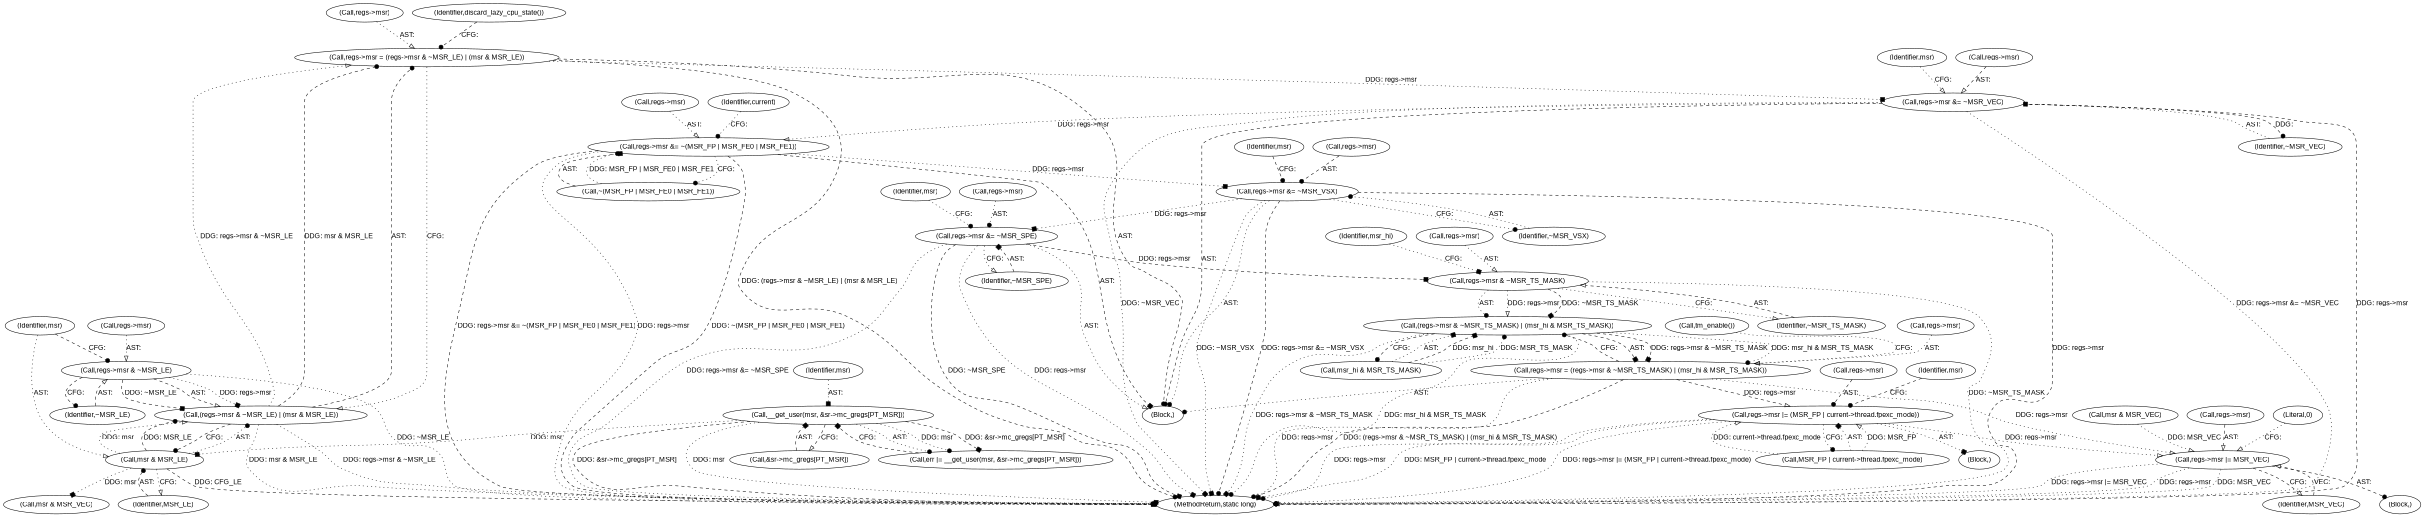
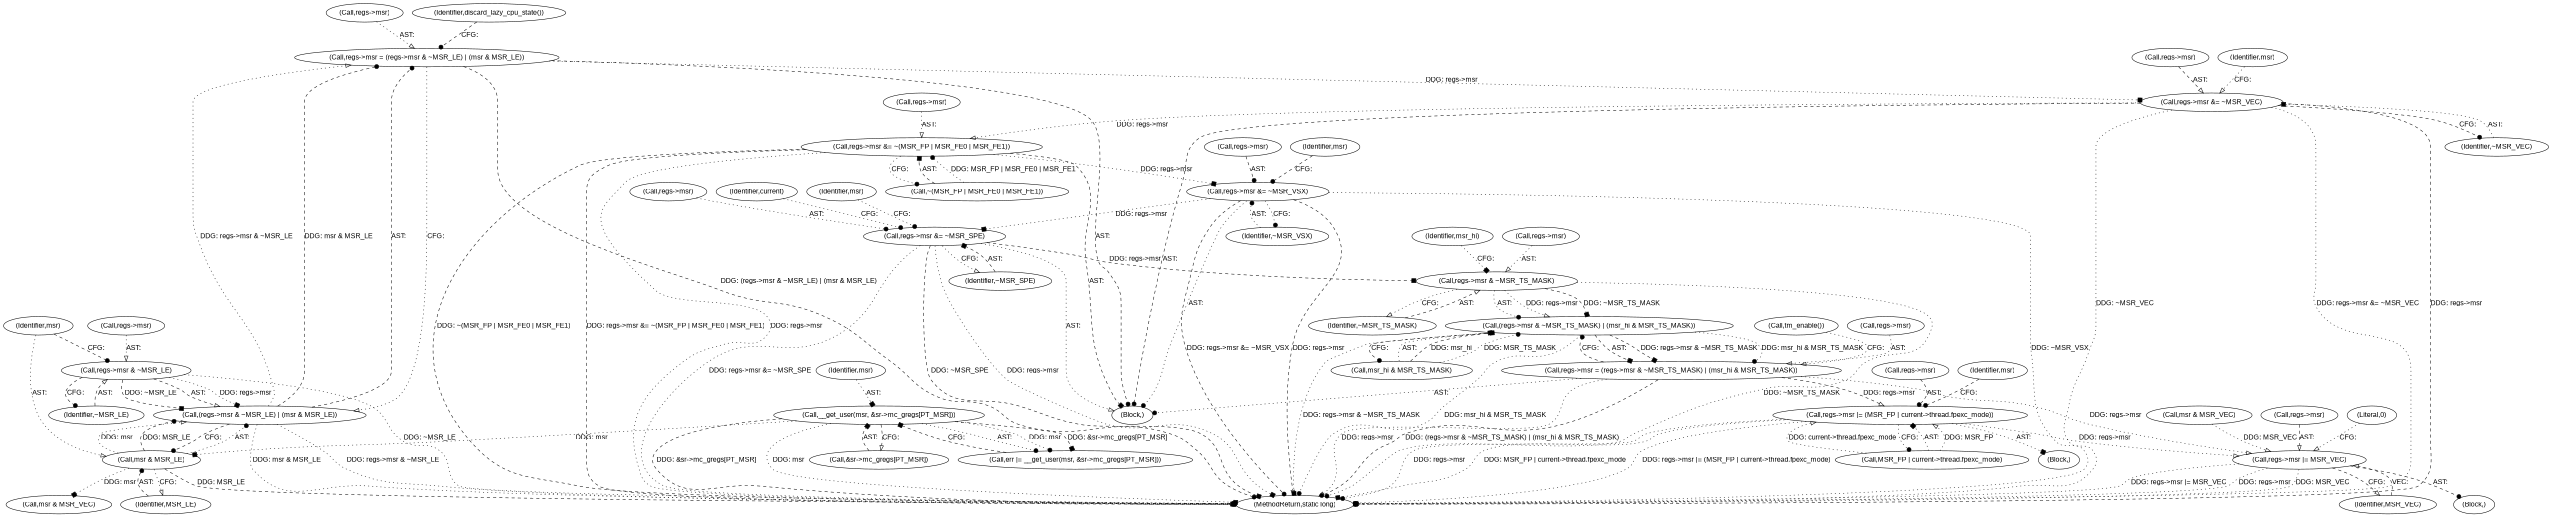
  digraph {
    fontname="Liberation Sans"
    node [fontname="Liberation Sans"]
    edge [arrowhead=dot fontname="Liberation Sans" style=dotted]
    n1 [label="(Call,regs->msr = (regs->msr & ~MSR_LE) | (msr & MSR_LE))"]
    n2 [label="(Call,(regs->msr & ~MSR_LE) | (msr & MSR_LE))"]
    n3 [label="(Call,regs->msr &= ~MSR_VEC)"]
    n4 [label="(Block,)"]
    n5 [label="(MethodReturn,static long)"]
    n6 [label="(Call,msr & MSR_LE)"]
    n7 [label="(Call,regs->msr &= ~(MSR_FP | MSR_FE0 | MSR_FE1))"]
    n8 [label="(Identifier,~MSR_VEC)"]
    n9 [label="(Call,msr & MSR_VEC)"]
    n10 [label="(Identifier,MSR_LE)"]
    n11 [label="(Call,regs->msr & ~MSR_LE)"]
    n12 [label="(Identifier,~MSR_LE)"]
    n13 [label="(Call,__get_user(msr, &sr->mc_gregs[PT_MSR]))"]
    n14 [label="(Call,&sr->mc_gregs[PT_MSR])"]
    n15 [label="(Call,err |= __get_user(msr, &sr->mc_gregs[PT_MSR]))"]
    n16 [label="(Call,regs->msr &= ~MSR_VSX)"]
    n17 [label="(Call,~(MSR_FP | MSR_FE0 | MSR_FE1))"]
    n18 [label="(Call,regs->msr &= ~MSR_SPE)"]
    n19 [label="(Identifier,~MSR_VSX)"]
    n20 [label="(Call,regs->msr & ~MSR_TS_MASK)"]
    n21 [label="(Identifier,~MSR_SPE)"]
    n22 [label="(Call,(regs->msr & ~MSR_TS_MASK) | (msr_hi & MSR_TS_MASK))"]
    n23 [label="(Identifier,~MSR_TS_MASK)"]
    n24 [label="(Call,regs->msr = (regs->msr & ~MSR_TS_MASK) | (msr_hi & MSR_TS_MASK))"]
    n25 [label="(Call,msr_hi & MSR_TS_MASK)"]
    n26 [label="(Call,regs->msr |= (MSR_FP | current->thread.fpexc_mode))"]
    n27 [label="(Call,regs->msr |= MSR_VEC)"]
    n28 [label="(Call,MSR_FP | current->thread.fpexc_mode)"]
    n29 [label="(Block,)"]
    n30 [label="(Identifier,MSR_VEC)"]
    n31 [label="(Block,)"]
    n32 [label="(Call,regs->msr)"]
    n33 [label="(Identifier,msr)"]
    n34 [label="(Call,tm_enable())"]
    n35 [label="(Call,regs->msr)"]
    n36 [label="(Call,regs->msr)"]
    n37 [label="(Call,msr & MSR_VEC)"]
    n38 [label="(Identifier,msr)"]
    n39 [label="(Call,regs->msr)"]
    n40 [label="(Call,regs->msr)"]
    n41 [label="(Call,regs->msr)"]
    n42 [label="(Call,regs->msr)"]
    n43 [label="(Identifier,msr)"]
    n44 [label="(Identifier,msr)"]
    n45 [label="(Call,regs->msr)"]
    n46 [label="(Identifier,discard_lazy_cpu_state())"]
    n47 [label="(Identifier,current)"]
    n48 [label="(Call,regs->msr)"]
    n49 [label="(Literal,0)"]
    n50 [label="(Identifier,msr)"]
    n51 [label="(Identifier,msr)"]
    n52 [label="(Identifier,msr_hi)"]
    n53 [label="(Call,regs->msr)"]
    n1 -> n2 [arrowhead=onormal label="CFG: "]
    n1 -> n3 [arrowhead=box label="DDG: regs->msr"]
    n1 -> n4 [label="AST: " style=dashed]
    n1 -> n5 [label="DDG: (regs->msr & ~MSR_LE) | (msr & MSR_LE)" style=dashed]
    n2 -> n1 [label="AST: " style=dashed]
    n2 -> n1 [arrowhead=onormal label="DDG: regs->msr & ~MSR_LE"]
    n2 -> n1 [label="DDG: msr & MSR_LE" style=dashed]
    n2 -> n5 [label="DDG: regs->msr & ~MSR_LE"]
    n2 -> n5 [arrowhead=box label="DDG: msr & MSR_LE"]
    n2 -> n6 [label="CFG: " style=dashed]
    n3 -> n4 [label="AST: " style=dashed]
    n3 -> n5 [label="DDG: regs->msr" style=dashed]
    n3 -> n5 [arrowhead=box label="DDG: ~MSR_VEC"]
    n3 -> n5 [label="DDG: regs->msr &= ~MSR_VEC"]
    n3 -> n7 [arrowhead=onormal label="DDG: regs->msr"]
-   n3 -> n8 [label="DDG: " style=dashed]
+   n3 -> n8 [label="CFG: " style=dashed]
    n6 -> n2 [label="AST: "]
    n6 -> n2 [arrowhead=onormal label="DDG: msr"]
    n6 -> n2 [label="DDG: MSR_LE" style=dashed]
-   n6 -> n5 [arrowhead=onormal label="DDG: CFG_LE" style=dashed]
+   n6 -> n5 [arrowhead=onormal label="DDG: MSR_LE" style=dashed]
    n6 -> n9 [arrowhead=box label="DDG: msr"]
    n6 -> n10 [arrowhead=onormal label="CFG: "]
    n7 -> n4 [arrowhead=box label="AST: " style=dashed]
    n7 -> n5 [arrowhead=onormal label="DDG: ~(MSR_FP | MSR_FE0 | MSR_FE1)" style=dashed]
    n7 -> n5 [arrowhead=box label="DDG: regs->msr &= ~(MSR_FP | MSR_FE0 | MSR_FE1)" style=dashed]
    n7 -> n5 [arrowhead=onormal label="DDG: regs->msr"]
    n7 -> n16 [arrowhead=box label="DDG: regs->msr"]
    n7 -> n17 [label="CFG: "]
    n8 -> n3 [arrowhead=box label="AST: "]
    n10 -> n6 [label="AST: " style=dashed]
    n11 -> n2 [arrowhead=onormal label="AST: " style=dashed]
    n11 -> n2 [arrowhead=box label="DDG: regs->msr"]
    n11 -> n2 [arrowhead=box label="DDG: ~MSR_LE" style=dashed]
    n11 -> n5 [arrowhead=box label="DDG: ~MSR_LE"]
    n11 -> n12 [label="CFG: " style=dashed]
    n12 -> n11 [arrowhead=onormal label="AST: " style=dashed]
    n13 -> n5 [arrowhead=onormal label="DDG: &sr->mc_gregs[PT_MSR]" style=dashed]
    n13 -> n5 [arrowhead=box label="DDG: msr"]
    n13 -> n6 [arrowhead=box label="DDG: msr"]
    n13 -> n14 [arrowhead=onormal label="CFG: " style=dashed]
    n13 -> n15 [label="AST: "]
    n13 -> n15 [label="DDG: msr"]
    n13 -> n15 [arrowhead=box label="DDG: &sr->mc_gregs[PT_MSR]" style=dashed]
    n14 -> n13 [arrowhead=box label="AST: " style=dashed]
    n15 -> n13 [arrowhead=box label="CFG: " style=dashed]
    n16 -> n4 [label="AST: "]
    n16 -> n5 [arrowhead=onormal label="DDG: regs->msr" style=dashed]
    n16 -> n5 [arrowhead=box label="DDG: ~MSR_VSX"]
    n16 -> n5 [label="DDG: regs->msr &= ~MSR_VSX" style=dashed]
    n16 -> n18 [arrowhead=box label="DDG: regs->msr"]
    n16 -> n19 [label="CFG: "]
    n17 -> n7 [arrowhead=box label="AST: " style=dashed]
    n17 -> n7 [label="DDG: MSR_FP | MSR_FE0 | MSR_FE1"]
    n18 -> n4 [arrowhead=onormal label="AST: "]
    n18 -> n5 [arrowhead=onormal label="DDG: regs->msr &= ~MSR_SPE"]
    n18 -> n5 [arrowhead=box label="DDG: ~MSR_SPE" style=dashed]
    n18 -> n5 [arrowhead=box label="DDG: regs->msr"]
    n18 -> n20 [arrowhead=box label="DDG: regs->msr" style=dashed]
    n18 -> n21 [arrowhead=onormal label="CFG: "]
    n19 -> n16 [label="AST: "]
    n20 -> n5 [label="DDG: ~MSR_TS_MASK"]
    n20 -> n22 [label="AST: "]
    n20 -> n22 [arrowhead=onormal label="DDG: regs->msr"]
    n20 -> n22 [arrowhead=box label="DDG: ~MSR_TS_MASK" style=dashed]
    n20 -> n23 [arrowhead=onormal label="CFG: "]
    n21 -> n18 [arrowhead=box label="AST: " style=dashed]
    n22 -> n5 [arrowhead=box label="DDG: regs->msr & ~MSR_TS_MASK"]
    n22 -> n5 [label="DDG: msr_hi & MSR_TS_MASK"]
    n22 -> n24 [arrowhead=box label="AST: " style=dashed]
    n22 -> n24 [arrowhead=box label="DDG: regs->msr & ~MSR_TS_MASK" style=dashed]
    n22 -> n24 [label="DDG: msr_hi & MSR_TS_MASK"]
    n22 -> n25 [label="CFG: " style=dashed]
    n23 -> n20 [arrowhead=onormal label="AST: " style=dashed]
    n24 -> n4 [label="AST: "]
    n24 -> n5 [arrowhead=onormal label="DDG: regs->msr"]
    n24 -> n5 [label="DDG: (regs->msr & ~MSR_TS_MASK) | (msr_hi & MSR_TS_MASK)" style=dashed]
    n24 -> n22 [label="CFG: " style=dashed]
    n24 -> n26 [arrowhead=onormal label="DDG: regs->msr" style=dashed]
    n24 -> n27 [arrowhead=onormal label="DDG: regs->msr"]
    n25 -> n22 [arrowhead=box label="AST: "]
    n25 -> n22 [arrowhead=box label="DDG: msr_hi" style=dashed]
    n25 -> n22 [label="DDG: MSR_TS_MASK"]
    n26 -> n5 [label="DDG: regs->msr"]
    n26 -> n5 [arrowhead=box label="DDG: MSR_FP | current->thread.fpexc_mode"]
    n26 -> n5 [arrowhead=onormal label="DDG: regs->msr |= (MSR_FP | current->thread.fpexc_mode)"]
    n26 -> n27 [arrowhead=onormal label="DDG: regs->msr"]
    n26 -> n28 [label="CFG: "]
    n26 -> n29 [arrowhead=box label="AST: "]
    n27 -> n5 [label="DDG: regs->msr |= MSR_VEC"]
    n27 -> n5 [label="DDG: regs->msr"]
    n27 -> n5 [arrowhead=onormal label="DDG: MSR_VEC"]
    n27 -> n30 [arrowhead=onormal label="CFG: " style=dashed]
    n27 -> n31 [label="AST: " style=dashed]
    n28 -> n26 [arrowhead=box label="AST: "]
    n28 -> n26 [arrowhead=onormal label="DDG: MSR_FP"]
    n28 -> n26 [arrowhead=onormal label="DDG: current->thread.fpexc_mode"]
    n30 -> n27 [arrowhead=onormal label="VEC: " style=dashed]
    n32 -> n11 [arrowhead=onormal label="AST: "]
    n33 -> n13 [arrowhead=box label="AST: "]
    n34 -> n24 [arrowhead=onormal label="CFG: "]
    n35 -> n24 [arrowhead=onormal label="AST: "]
    n36 -> n1 [arrowhead=onormal label="AST: "]
    n37 -> n27 [arrowhead=onormal label="DDG: MSR_VEC"]
    n38 -> n26 [label="CFG: " style=dashed]
    n39 -> n26 [label="AST: " style=dashed]
    n40 -> n3 [arrowhead=onormal label="AST: " style=dashed]
    n41 -> n27 [arrowhead=onormal label="AST: " style=dashed]
    n42 -> n18 [label="AST: "]
    n43 -> n6 [arrowhead=onormal label="AST: "]
    n43 -> n11 [label="CFG: " style=dashed]
    n44 -> n16 [label="CFG: " style=dashed]
    n45 -> n16 [label="AST: " style=dashed]
    n46 -> n1 [label="CFG: " style=dashed]
-   n47 -> n7 [label="CFG: "]
+   n47 -> n18 [label="CFG: "]
    n48 -> n7 [arrowhead=onormal label="AST: "]
    n49 -> n27 [arrowhead=onormal label="CFG: "]
    n50 -> n18 [label="CFG: "]
    n51 -> n3 [arrowhead=onormal label="CFG: "]
    n52 -> n20 [arrowhead=box label="CFG: "]
    n53 -> n20 [arrowhead=onormal label="AST: "]
  }
